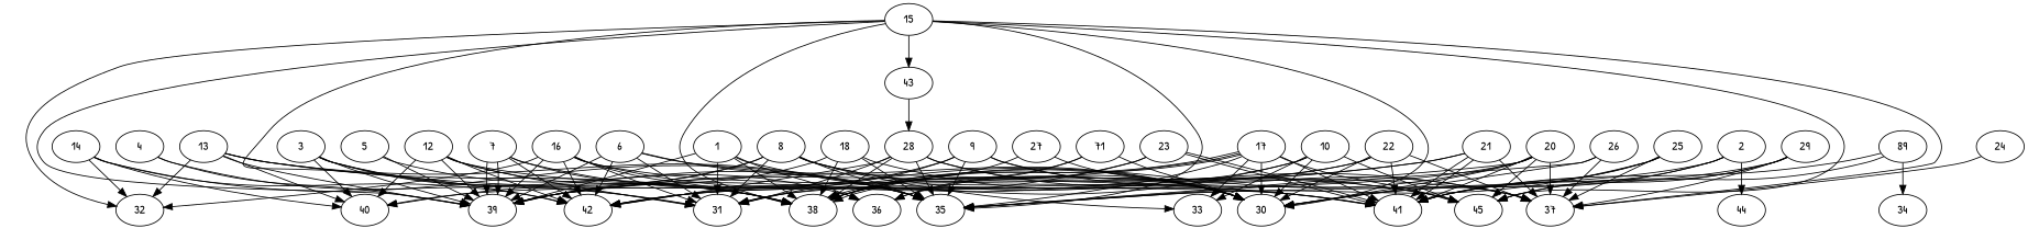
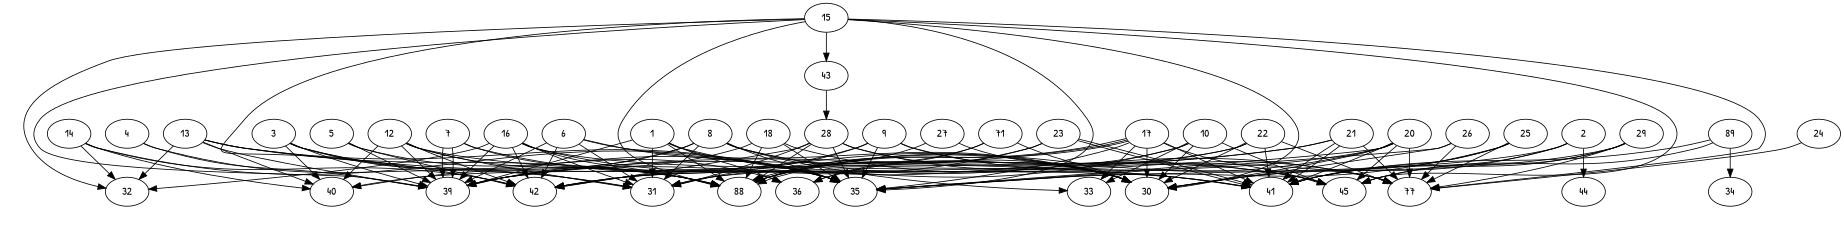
  digraph {
    fontname="Patrick Hand"
    node [alpha=0.04 fontname="Patrick Hand"]
    edge [fontname="Patrick Hand"]
    1 [expect_size=10350592]
    31 [expect_size=37488640]
    35 [alpha=0.08 expect_size=52069376]
    36 [alpha=0.11 expect_size=11734016]
-   38 [alpha=0.11 expect_size=6504448]
+   38 [alpha=0.11 expect_size=6504448 label=88]
    39 [alpha=0.13 expect_size=20568064]
    45 [alpha=0.03 expect_size=32952320]
    2 [alpha=0.17 expect_size=31260672]
    30 [alpha=0.06 expect_size=28126208]
    41 [alpha=0.12 expect_size=39915520]
    44 [alpha=0.01 expect_size=24684544]
    3 [alpha=0.08 expect_size=37907456]
    40 [alpha=0.18 expect_size=25488384]
    4 [alpha=0.08 expect_size=26892288]
    5 [alpha=0.09 expect_size=48230400]
    6 [alpha=0.18 expect_size=40474624]
    42 [alpha=0.20 expect_size=49340416]
    7 [alpha=0.20 expect_size=34343936]
    8 [alpha=0.06 expect_size=49471488]
    33 [alpha=0.10 expect_size=30392320]
-   37 [alpha=0.13 expect_size=34031616]
+   37 [alpha=0.13 expect_size=34031616 label=77]
    9 [alpha=0.19 expect_size=48880640]
    10 [alpha=0.06 expect_size=23890944]
    n24 [alpha=0.06 expect_size=37920768 label=71]
    12 [alpha=0.02 expect_size=46783488]
    13 [alpha=0.16 expect_size=40862720]
    32 [alpha=0.19 expect_size=45299712]
    14 [alpha=0.13 expect_size=11969536]
    15 [expect_size=30303232]
    43 [expect_size=48118784]
    28 [alpha=0.06 expect_size=28013568]
    16 [alpha=0.03 expect_size=52070400]
    17 [alpha=0.17 expect_size=46353408]
    18 [alpha=0.13 expect_size=46092288]
    n35 [alpha=0.07 expect_size=13214720 label=89]
    34 [expect_size=25432064]
    20 [expect_size=11540480]
    21 [alpha=0.03 expect_size=25891840]
    22 [alpha=0.14 expect_size=39777280]
    23 [alpha=0.18 expect_size=44224512]
    24 [alpha=0.11 expect_size=34465792]
    25 [alpha=0.03 expect_size=16777216]
    26 [alpha=0.09 expect_size=26530816]
    27 [alpha=0.08 expect_size=34166784]
    29 [alpha=0.02 expect_size=12105728]
    1 -> 31
+   1 -> 35
    1 -> 36
    1 -> 38
    1 -> 39
    1 -> 45
    2 -> 35
    2 -> 30
    2 -> 41
    2 -> 44
    3 -> 31
    3 -> 35
    3 -> 38
    3 -> 39
    3 -> 40
    4 -> 31
    4 -> 39
    5 -> 36
    5 -> 39
    6 -> 31
    6 -> 35
    6 -> 39
    6 -> 30
    6 -> 42
    7 -> 38
    7 -> 39
    7 -> 39
    7 -> 30
-   7 -> 42
+   5 -> 42
    8 -> 31
    8 -> 35
    8 -> 39
    8 -> 30
    8 -> 40
    8 -> 33
    8 -> 37
    9 -> 31
    9 -> 35
    9 -> 30
    9 -> 42
    9 -> 37
    10 -> 36
    10 -> 45
    10 -> 30
    10 -> 42
    10 -> 33
    n24 -> 36
    n24 -> 38
    n24 -> 30
    12 -> 31
    12 -> 38
    12 -> 39
    12 -> 41
    12 -> 40
    12 -> 42
    13 -> 35
    13 -> 38
    13 -> 39
    13 -> 41
    13 -> 40
    13 -> 32
    14 -> 35
    14 -> 40
    14 -> 42
    14 -> 32
    15 -> 35
    15 -> 38
    15 -> 39
    15 -> 45
    15 -> 30
    15 -> 42
    15 -> 37
    15 -> 32
    15 -> 43
    43 -> 28
    28 -> 31
    28 -> 35
    28 -> 38
    28 -> 45
    28 -> 30
    28 -> 42
    16 -> 31
    16 -> 38
    16 -> 39
    16 -> 30
    16 -> 42
    16 -> 37
    16 -> 32
    17 -> 35
    17 -> 38
    17 -> 38
    17 -> 39
    17 -> 45
    17 -> 30
    17 -> 41
    17 -> 33
    18 -> 35
    18 -> 38
    18 -> 39
    18 -> 41
    n35 -> 45
    n35 -> 41
    n35 -> 34
    20 -> 35
    20 -> 38
    20 -> 45
    20 -> 30
    20 -> 41
    20 -> 42
    20 -> 37
    21 -> 31
    21 -> 39
    21 -> 41
    21 -> 41
    21 -> 37
    22 -> 30
    22 -> 41
    22 -> 40
    22 -> 42
    22 -> 37
    23 -> 38
    23 -> 39
    23 -> 41
    23 -> 41
    24 -> 37
    25 -> 35
    25 -> 30
    25 -> 41
    25 -> 37
    26 -> 35
    26 -> 30
    26 -> 37
    27 -> 38
    27 -> 30
    29 -> 31
    29 -> 45
    29 -> 41
    29 -> 37
  }
